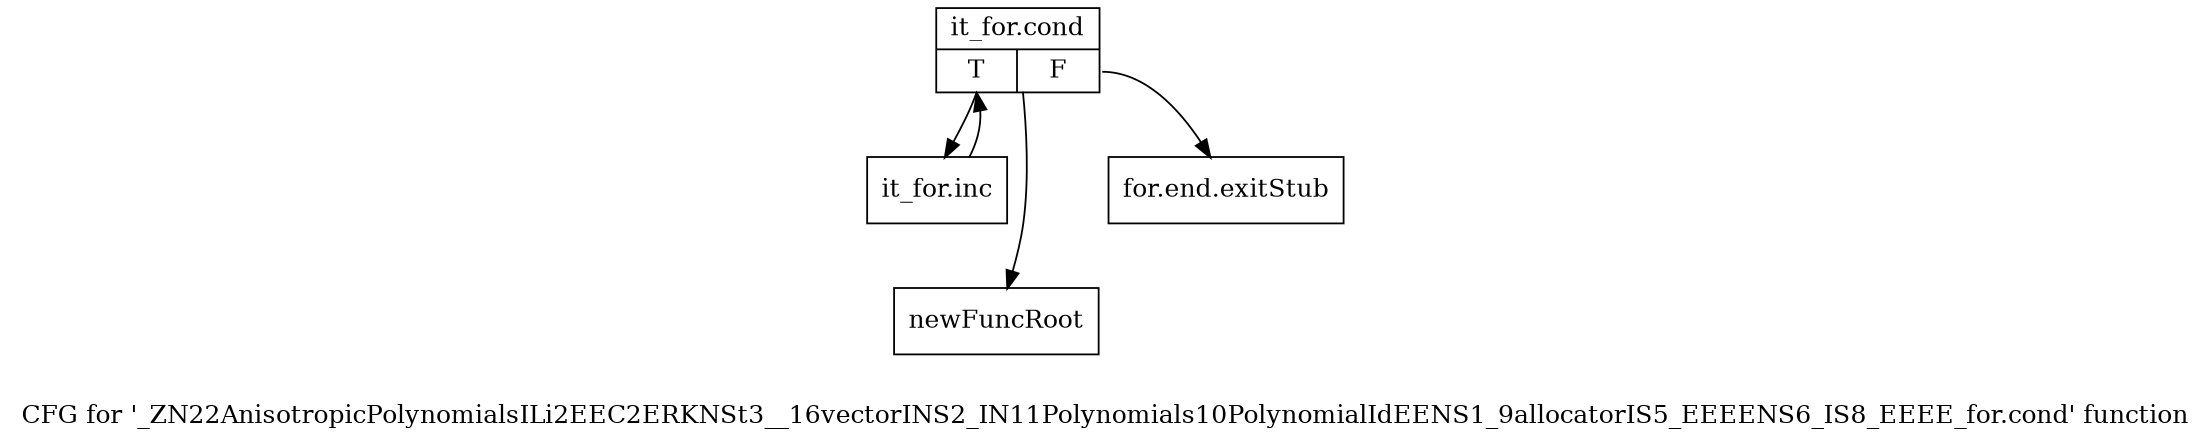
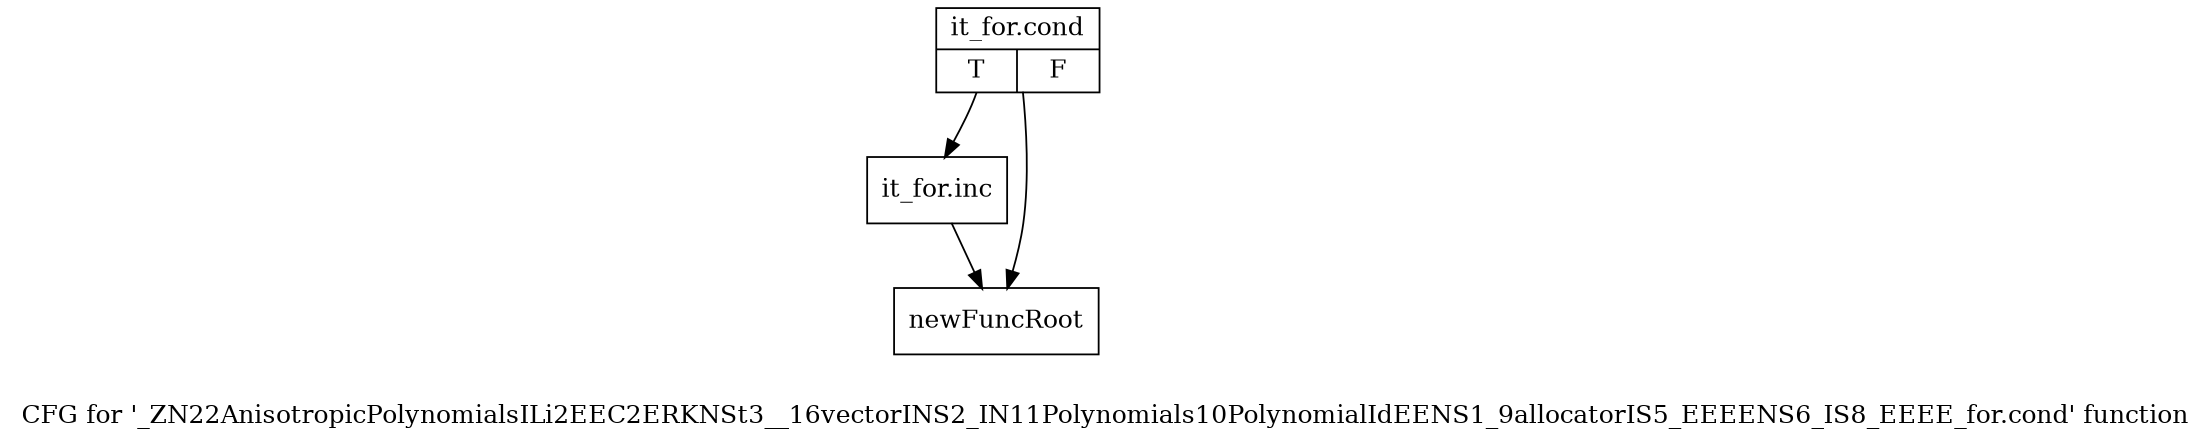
  digraph {
    label="CFG for '_ZN22AnisotropicPolynomialsILi2EEC2ERKNSt3__16vectorINS2_IN11Polynomials10PolynomialIdEENS1_9allocatorIS5_EEEENS6_IS8_EEEE_for.cond' function"
    node [shape=record]
    n1 [label="{newFuncRoot}"]
    n2 [label="{it_for.cond|{<s0>T|<s1>F}}"]
-   n3 [label="{for.end.exitStub}"]
    n4 [label="{it_for.inc}"]
    n2 -> n1
-   n2 -> n3 [tailport=s1]
    n2 -> n4 [tailport=s0]
-   n4 -> n2
+   n4 -> n1
  }
